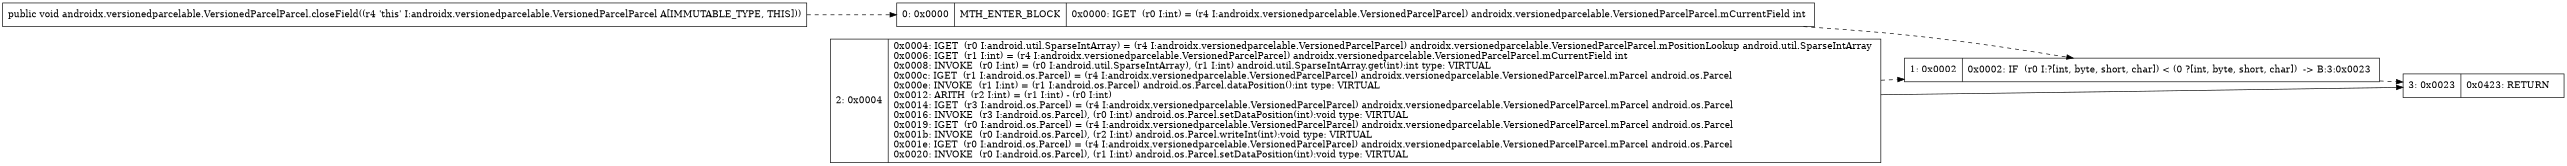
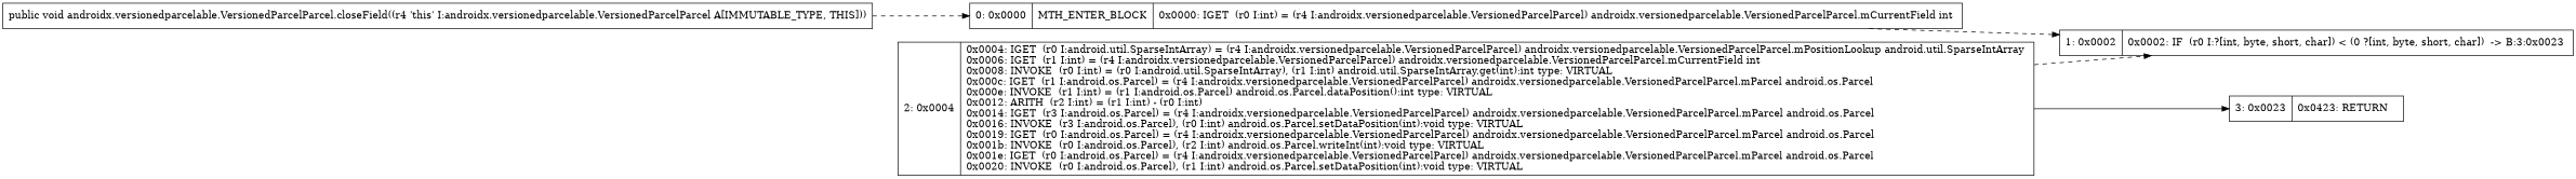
  digraph {
    rankdir=LR
    node [shape=record]
    edge [style=dashed]
    n1 [label="{0\:\ 0x0000|MTH_ENTER_BLOCK\l|0x0000: IGET  (r0 I:int) = (r4 I:androidx.versionedparcelable.VersionedParcelParcel) androidx.versionedparcelable.VersionedParcelParcel.mCurrentField int \l}"]
    n2 [label="{1\:\ 0x0002|0x0002: IF  (r0 I:?[int, byte, short, char]) \< (0 ?[int, byte, short, char])  \-\> B:3:0x0023 \l}"]
    n3 [label="{3\:\ 0x0023|0x0423: RETURN   \l}"]
    n4 [label="{2\:\ 0x0004|0x0004: IGET  (r0 I:android.util.SparseIntArray) = (r4 I:androidx.versionedparcelable.VersionedParcelParcel) androidx.versionedparcelable.VersionedParcelParcel.mPositionLookup android.util.SparseIntArray \l0x0006: IGET  (r1 I:int) = (r4 I:androidx.versionedparcelable.VersionedParcelParcel) androidx.versionedparcelable.VersionedParcelParcel.mCurrentField int \l0x0008: INVOKE  (r0 I:int) = (r0 I:android.util.SparseIntArray), (r1 I:int) android.util.SparseIntArray.get(int):int type: VIRTUAL \l0x000c: IGET  (r1 I:android.os.Parcel) = (r4 I:androidx.versionedparcelable.VersionedParcelParcel) androidx.versionedparcelable.VersionedParcelParcel.mParcel android.os.Parcel \l0x000e: INVOKE  (r1 I:int) = (r1 I:android.os.Parcel) android.os.Parcel.dataPosition():int type: VIRTUAL \l0x0012: ARITH  (r2 I:int) = (r1 I:int) \- (r0 I:int) \l0x0014: IGET  (r3 I:android.os.Parcel) = (r4 I:androidx.versionedparcelable.VersionedParcelParcel) androidx.versionedparcelable.VersionedParcelParcel.mParcel android.os.Parcel \l0x0016: INVOKE  (r3 I:android.os.Parcel), (r0 I:int) android.os.Parcel.setDataPosition(int):void type: VIRTUAL \l0x0019: IGET  (r0 I:android.os.Parcel) = (r4 I:androidx.versionedparcelable.VersionedParcelParcel) androidx.versionedparcelable.VersionedParcelParcel.mParcel android.os.Parcel \l0x001b: INVOKE  (r0 I:android.os.Parcel), (r2 I:int) android.os.Parcel.writeInt(int):void type: VIRTUAL \l0x001e: IGET  (r0 I:android.os.Parcel) = (r4 I:androidx.versionedparcelable.VersionedParcelParcel) androidx.versionedparcelable.VersionedParcelParcel.mParcel android.os.Parcel \l0x0020: INVOKE  (r0 I:android.os.Parcel), (r1 I:int) android.os.Parcel.setDataPosition(int):void type: VIRTUAL \l}"]
    n5 [label="{public void androidx.versionedparcelable.VersionedParcelParcel.closeField((r4 'this' I:androidx.versionedparcelable.VersionedParcelParcel A[IMMUTABLE_TYPE, THIS])) }"]
    n1 -> n2
-   n2 -> n3
    n4 -> n2
    n4 -> n3 [style=solid]
    n5 -> n1
  }
